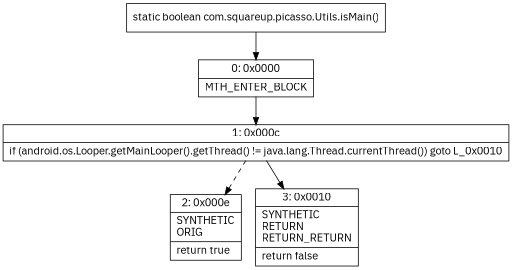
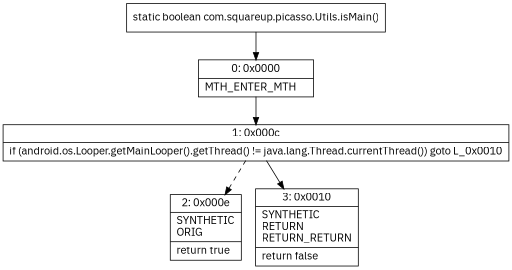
  digraph {
    fontname="IBM Plex Sans"
    node [fontname="IBM Plex Sans" shape=record]
    edge [fontname="IBM Plex Sans"]
-   n1 [label="{0\:\ 0x0000|MTH_ENTER_BLOCK\l}"]
+   n1 [label="{0\:\ 0x0000|MTH_ENTER_MTH\l}"]
    n2 [label="{1\:\ 0x000c|if (android.os.Looper.getMainLooper().getThread() != java.lang.Thread.currentThread()) goto L_0x0010\l}"]
    n3 [label="{2\:\ 0x000e|SYNTHETIC\lORIG\l|return true\l}"]
    n4 [label="{3\:\ 0x0010|SYNTHETIC\lRETURN\lRETURN_RETURN\l|return false\l}"]
    n5 [label="{static boolean com.squareup.picasso.Utils.isMain() }"]
    n1 -> n2
    n2 -> n3 [style=dashed]
    n2 -> n4
    n5 -> n1
  }
